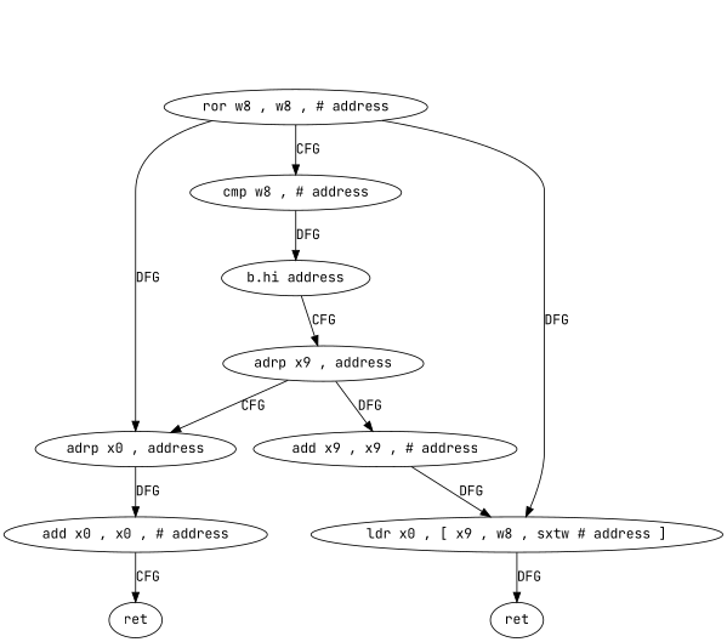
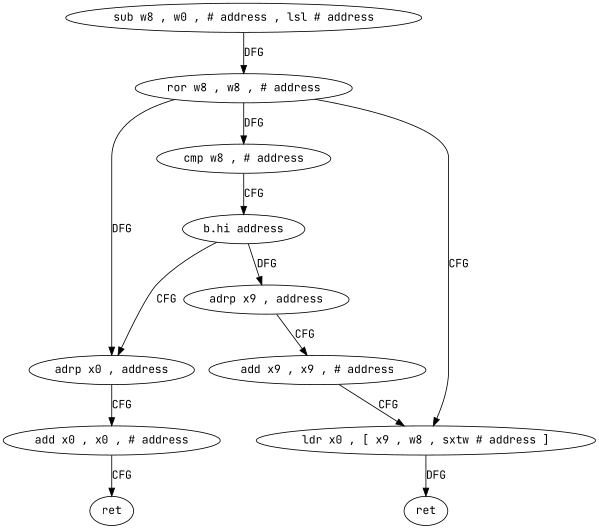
  digraph {
    fontname="JetBrains Mono"
    node [fontname="JetBrains Mono"]
    edge [fontname="JetBrains Mono"]
+   n1 [label="sub w8 , w0 , # address , lsl # address"]
    n2 [label="ror w8 , w8 , # address"]
    n3 [label="cmp w8 , # address"]
    n4 [label="ldr x0 , [ x9 , w8 , sxtw # address ]"]
    n5 [label="adrp x0 , address"]
    n6 [label="b.hi address"]
    n7 [label="adrp x9 , address"]
    n8 [label=ret]
    n9 [label="add x0 , x0 , # address"]
    n10 [label="add x9 , x9 , # address"]
    n11 [label=ret]
-   n2 -> n3 [label=CFG]
-   n2 -> n4 [label=DFG]
+   n1 -> n2 [label=DFG]
+   n2 -> n3 [label=DFG]
+   n2 -> n4 [label=CFG]
    n2 -> n5 [label=DFG]
-   n3 -> n6 [label=DFG]
+   n3 -> n6 [label=CFG]
    n4 -> n8 [label=DFG]
-   n5 -> n9 [label=DFG]
-   n7 -> n5 [label=CFG]
-   n6 -> n7 [label=CFG]
-   n7 -> n10 [label=DFG]
+   n5 -> n9 [label=CFG]
+   n6 -> n5 [label=CFG]
+   n6 -> n7 [label=DFG]
+   n7 -> n10 [label=CFG]
    n9 -> n11 [label=CFG]
-   n10 -> n4 [label=DFG]
+   n10 -> n4 [label=CFG]
  }
